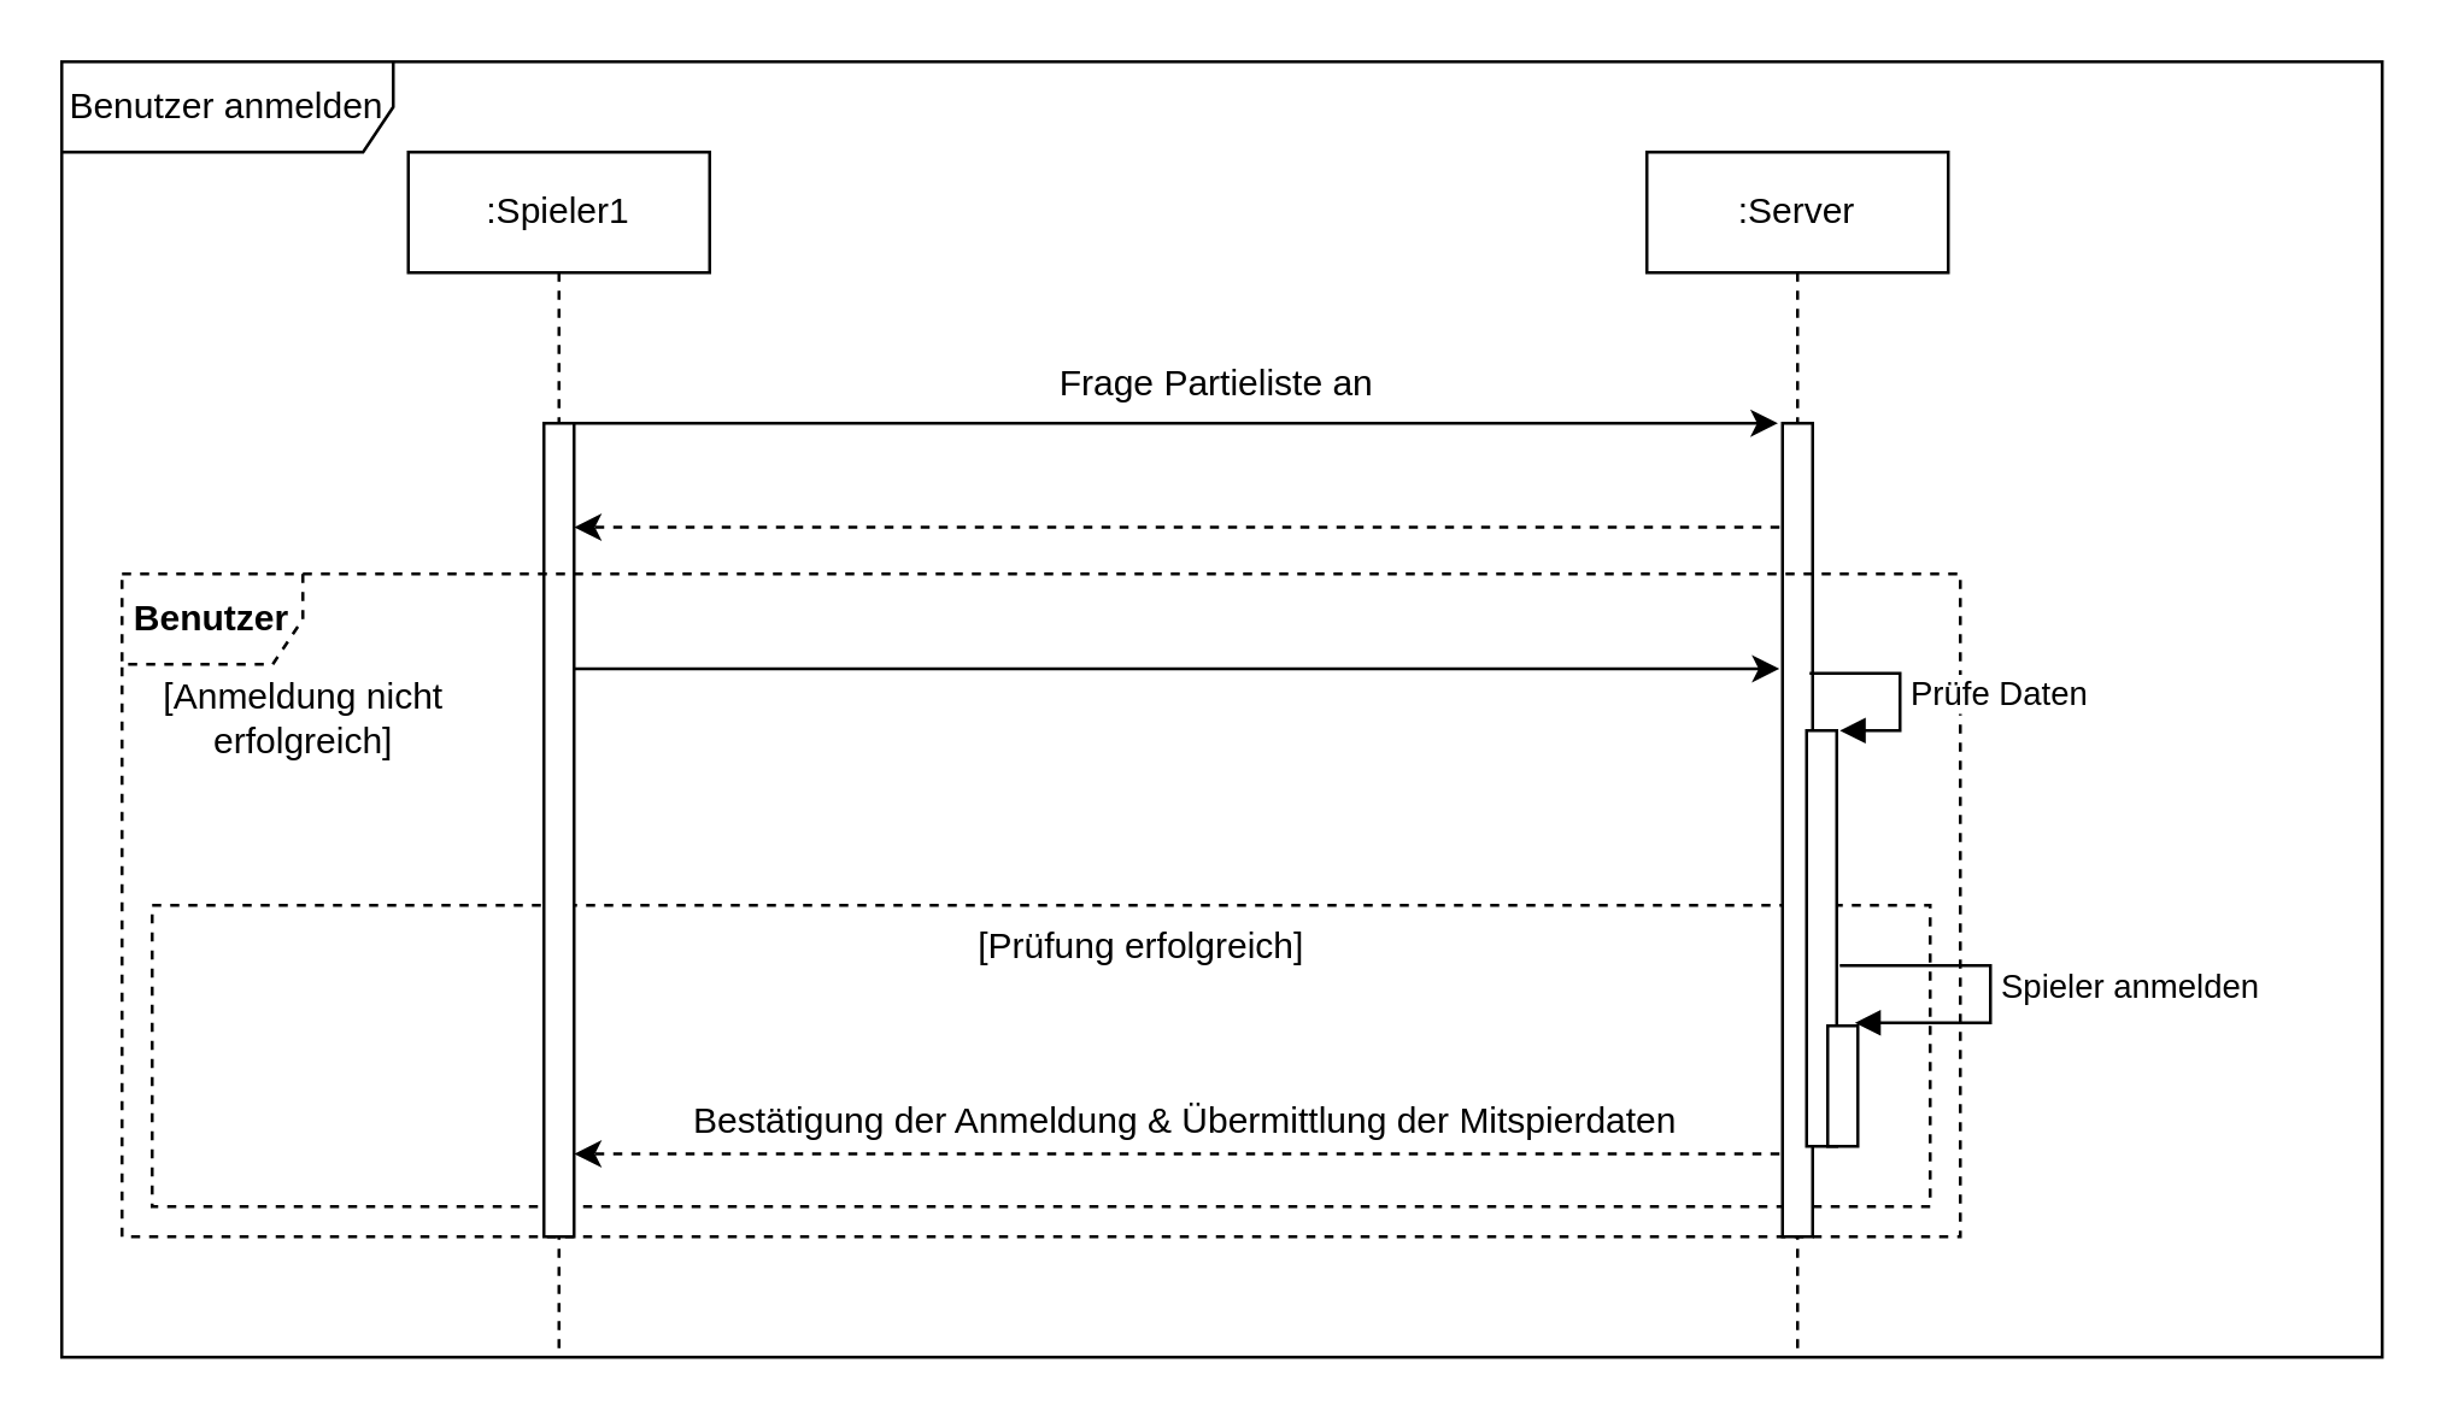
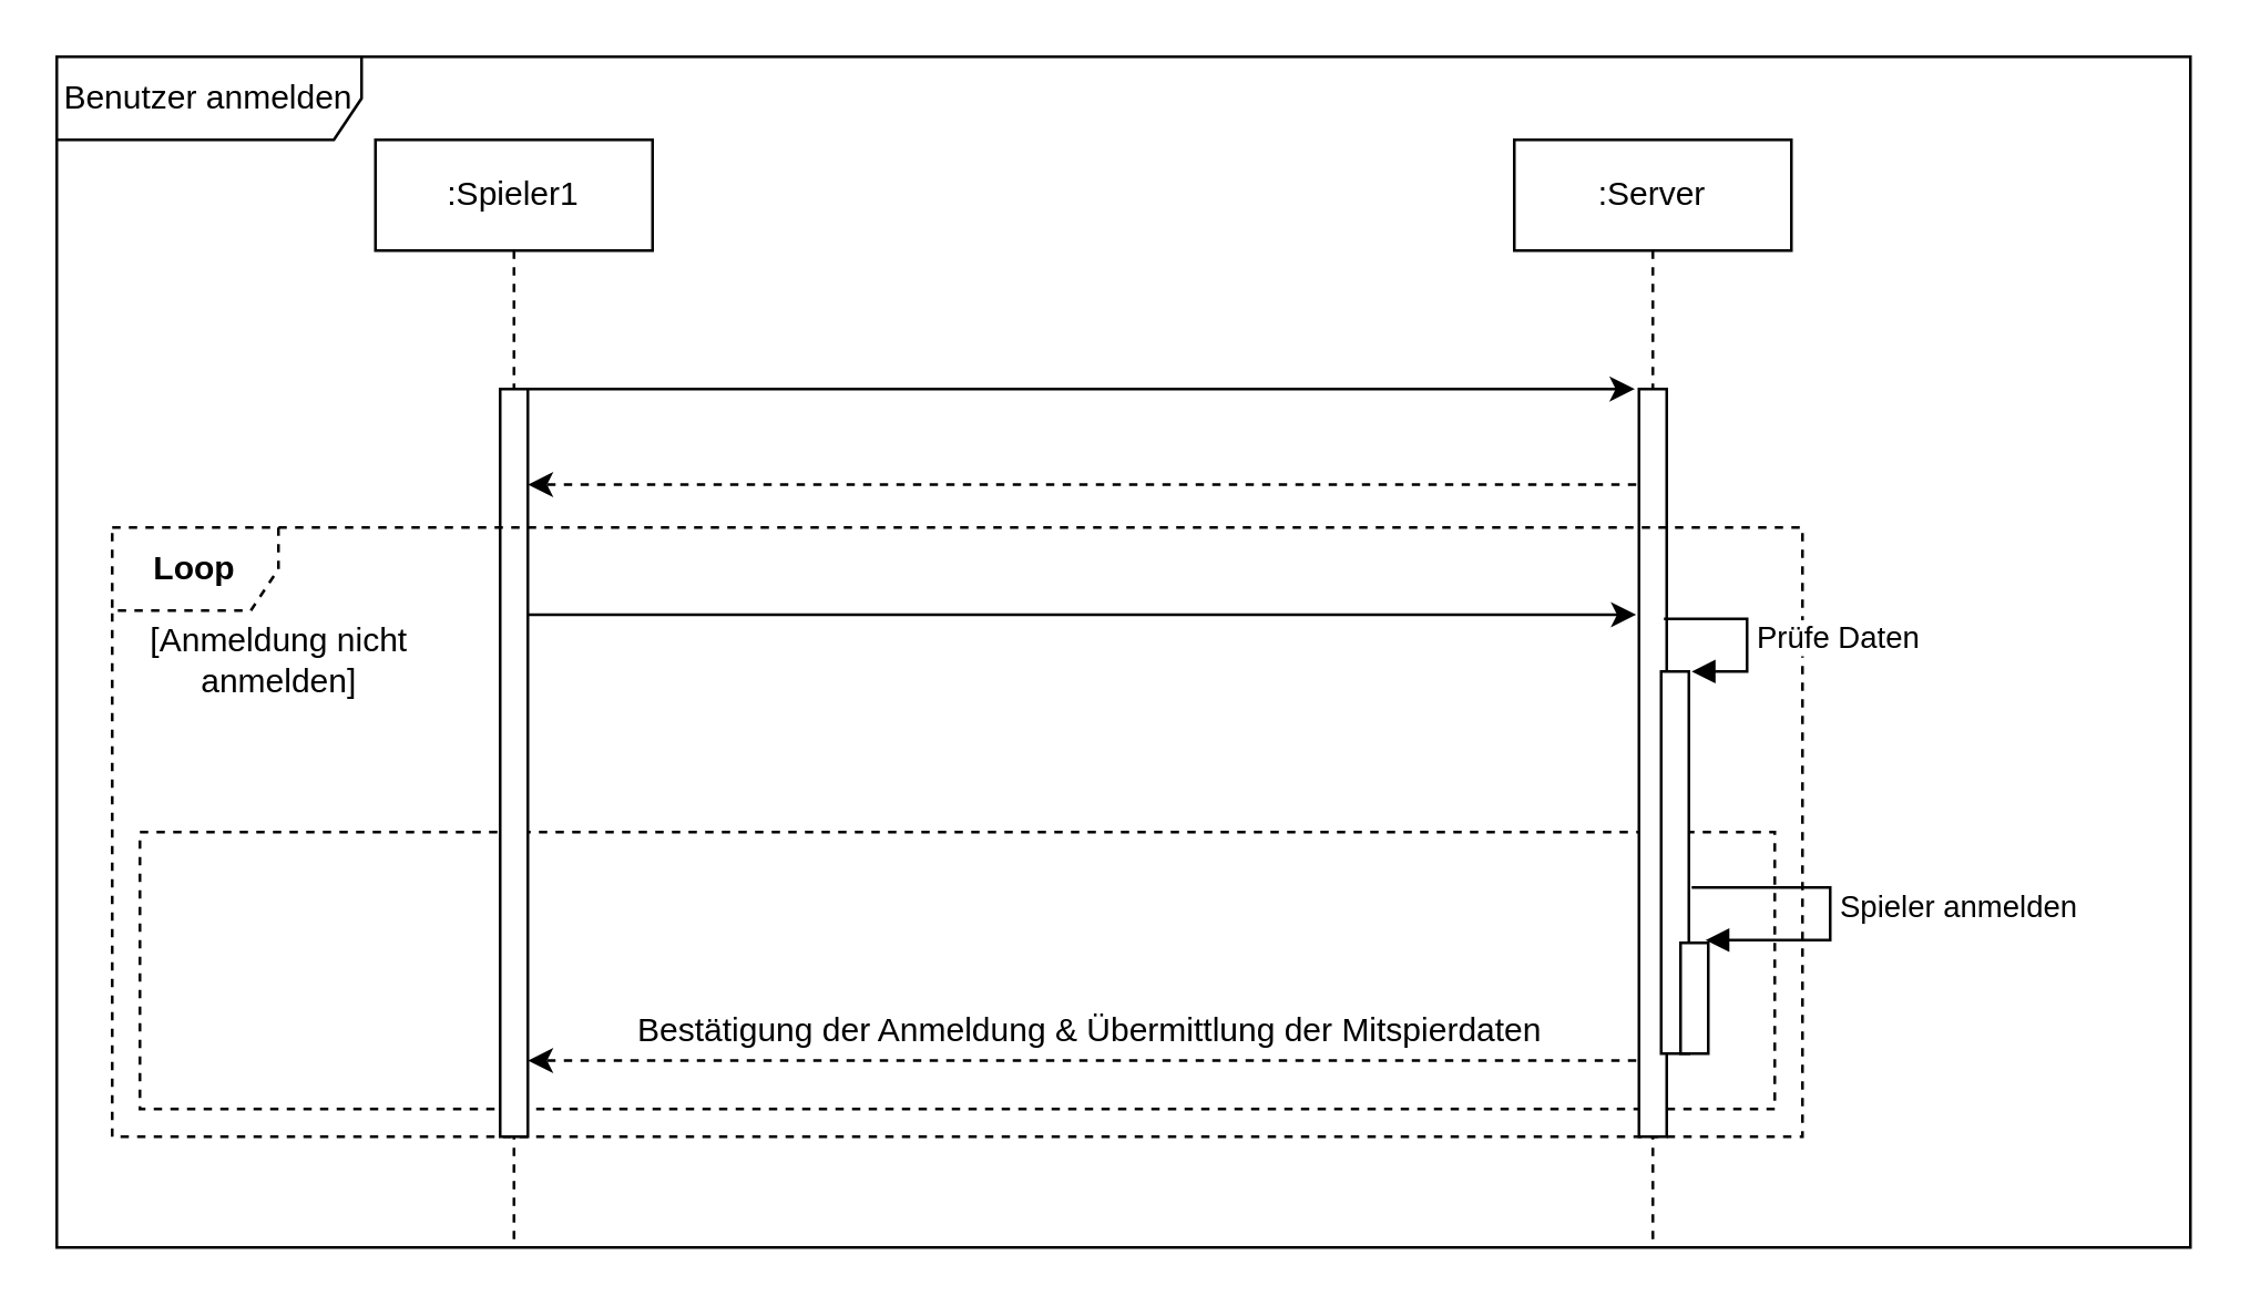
  <mxCell id="0" />
  <mxCell id="1" parent="0" />
  <mxCell id="2" value="" style="rounded=0;whiteSpace=wrap;html=1;dashed=1;" vertex="1" parent="1"><mxGeometry x="50" y="300" width="590" height="100" as="geometry" /></mxCell>
  <mxCell id="3" value="Benutzer anmelden" style="shape=umlFrame;whiteSpace=wrap;html=1;width=110;height=30;" parent="1" vertex="1"><mxGeometry x="20" y="20" width="770" height="430" as="geometry" /></mxCell>
  <mxCell id="4" value=":Spieler1" style="shape=umlLifeline;perimeter=lifelinePerimeter;whiteSpace=wrap;html=1;container=1;collapsible=0;recursiveResize=0;outlineConnect=0;" parent="1" vertex="1"><mxGeometry x="135" y="50" width="100" height="400" as="geometry" /></mxCell>
  <mxCell id="5" value="" style="html=1;points=[];perimeter=orthogonalPerimeter;" vertex="1" parent="4"><mxGeometry x="45" y="90" width="10" height="270" as="geometry" /></mxCell>
  <mxCell id="6" value=":Server" style="shape=umlLifeline;perimeter=lifelinePerimeter;whiteSpace=wrap;html=1;container=1;collapsible=0;recursiveResize=0;outlineConnect=0;" parent="1" vertex="1"><mxGeometry x="546" y="50" width="100" height="400" as="geometry" /></mxCell>
  <mxCell id="7" value="" style="html=1;points=[];perimeter=orthogonalPerimeter;" vertex="1" parent="6"><mxGeometry x="45" y="90" width="10" height="270" as="geometry" /></mxCell>
- <mxCell id="8" value="Frage Partieliste an" style="text;html=1;align=center;verticalAlign=middle;resizable=0;points=[];;autosize=1;" vertex="1" parent="1"><mxGeometry x="343" y="117" width="120" height="20" as="geometry" /></mxCell>
- <mxCell id="9" value="&lt;b&gt;Benutzer&lt;/b&gt;" style="shape=umlFrame;whiteSpace=wrap;html=1;dashed=1;" vertex="1" parent="1"><mxGeometry x="40" y="190" width="610" height="220" as="geometry" /></mxCell>
- <mxCell id="10" value="&lt;div&gt;[Anmeldung nicht &lt;br&gt;&lt;/div&gt;&lt;div&gt;erfolgreich]&lt;/div&gt;" style="text;html=1;align=center;verticalAlign=middle;resizable=0;points=[];;autosize=1;" vertex="1" parent="1"><mxGeometry x="45" y="222.5" width="110" height="30" as="geometry" /></mxCell>
+ <mxCell id="9" value="&lt;b&gt;Loop&lt;/b&gt;" style="shape=umlFrame;whiteSpace=wrap;html=1;dashed=1;" vertex="1" parent="1"><mxGeometry x="40" y="190" width="610" height="220" as="geometry" /></mxCell>
+ <mxCell id="10" value="&lt;div&gt;[Anmeldung nicht &lt;br&gt;&lt;/div&gt;&lt;div&gt;anmelden]&lt;/div&gt;" style="text;html=1;align=center;verticalAlign=middle;resizable=0;points=[];;autosize=1;" vertex="1" parent="1"><mxGeometry x="45" y="222.5" width="110" height="30" as="geometry" /></mxCell>
  <mxCell id="11" value="Prüfe Daten" style="edgeStyle=orthogonalEdgeStyle;html=1;align=left;spacingLeft=2;endArrow=block;rounded=0;" edge="1" parent="1"><mxGeometry x="-0.13" y="-7" relative="1" as="geometry"><mxPoint x="600" y="223" as="sourcePoint" /><Array as="points"><mxPoint x="630" y="223" /><mxPoint x="630" y="242" /></Array><mxPoint x="610" y="242" as="targetPoint" /><mxPoint x="7" y="7" as="offset" /></mxGeometry></mxCell>
  <mxCell id="12" value="" style="html=1;points=[];perimeter=orthogonalPerimeter;" vertex="1" parent="1"><mxGeometry x="599" y="242" width="10" height="138" as="geometry" /></mxCell>
  <mxCell id="13" style="edgeStyle=orthogonalEdgeStyle;rounded=0;orthogonalLoop=1;jettySize=auto;html=1;" edge="1" parent="1"><mxGeometry relative="1" as="geometry"><Array as="points"><mxPoint x="440" y="140" /><mxPoint x="440" y="140" /></Array><mxPoint x="189.5" y="140" as="sourcePoint" /><mxPoint x="589.5" y="140" as="targetPoint" /></mxGeometry></mxCell>
  <mxCell id="14" style="edgeStyle=orthogonalEdgeStyle;rounded=0;orthogonalLoop=1;jettySize=auto;html=1;dashed=1;" edge="1" parent="1"><mxGeometry relative="1" as="geometry"><mxPoint x="590" y="174.5" as="sourcePoint" /><mxPoint x="190" y="174.5" as="targetPoint" /><Array as="points"><mxPoint x="420.5" y="174.5" /><mxPoint x="420.5" y="174.5" /></Array></mxGeometry></mxCell>
  <mxCell id="15" style="edgeStyle=orthogonalEdgeStyle;rounded=0;orthogonalLoop=1;jettySize=auto;html=1;" edge="1" parent="1"><mxGeometry relative="1" as="geometry"><Array as="points"><mxPoint x="440" y="221.5" /><mxPoint x="440" y="221.5" /></Array><mxPoint x="190" y="221.5" as="sourcePoint" /><mxPoint x="590" y="221.5" as="targetPoint" /></mxGeometry></mxCell>
  <mxCell id="16" value="Bestätigung der Anmeldung &amp; Übermittlung der Mitspierdaten" style="text;html=1;" vertex="1" parent="1"><mxGeometry x="228" y="358" width="350" height="30" as="geometry" /></mxCell>
  <mxCell id="17" style="edgeStyle=orthogonalEdgeStyle;rounded=0;orthogonalLoop=1;jettySize=auto;html=1;dashed=1;" edge="1" parent="1"><mxGeometry relative="1" as="geometry"><mxPoint x="590" y="382.5" as="sourcePoint" /><mxPoint x="190" y="382.5" as="targetPoint" /><Array as="points"><mxPoint x="420" y="382.5" /><mxPoint x="420" y="382.5" /></Array></mxGeometry></mxCell>
  <mxCell id="18" value="Spieler anmelden" style="edgeStyle=orthogonalEdgeStyle;html=1;align=left;spacingLeft=2;endArrow=block;rounded=0;" edge="1" parent="1"><mxGeometry x="-0.13" y="-7" relative="1" as="geometry"><mxPoint x="610" y="320" as="sourcePoint" /><Array as="points"><mxPoint x="660" y="320" /><mxPoint x="660" y="339" /></Array><mxPoint x="615" y="339" as="targetPoint" /><mxPoint x="7" y="7" as="offset" /></mxGeometry></mxCell>
  <mxCell id="19" value="" style="html=1;points=[];perimeter=orthogonalPerimeter;" vertex="1" parent="1"><mxGeometry x="606" y="340" width="10" height="40" as="geometry" /></mxCell>
- <mxCell id="20" value="&lt;div&gt;[Prüfung erfolgreich]&lt;/div&gt;" style="text;html=1;align=center;verticalAlign=middle;resizable=0;points=[];;autosize=1;" vertex="1" parent="1"><mxGeometry x="318" y="304" width="120" height="20" as="geometry" /></mxCell>
